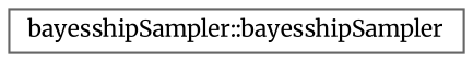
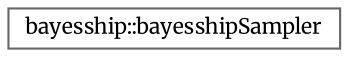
  digraph {
    rankdir=LR
    fontname=Merriweather
-   n1 [color=grey40 fillcolor=white fontname=Merriweather fontsize=10 height=0.2 label="bayesshipSampler::bayesshipSampler" shape=box style=filled width=0.4]
+   n1 [color=grey40 fillcolor=white fontname=Merriweather fontsize=10 height=0.2 label="bayesship::bayesshipSampler" shape=box style=filled width=0.4]
  }
